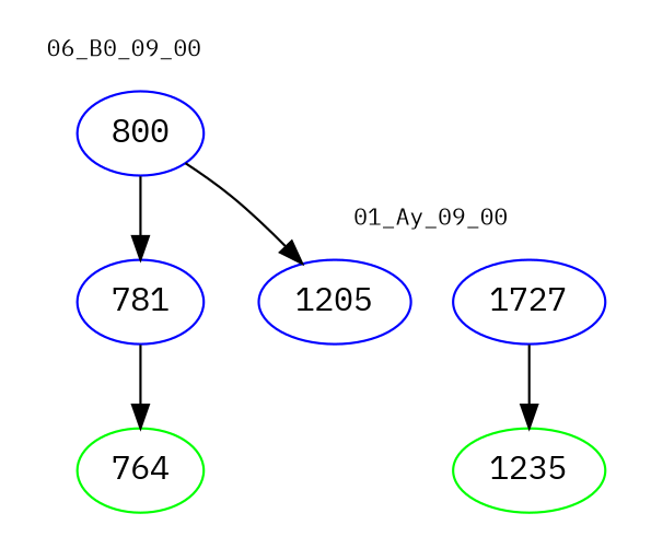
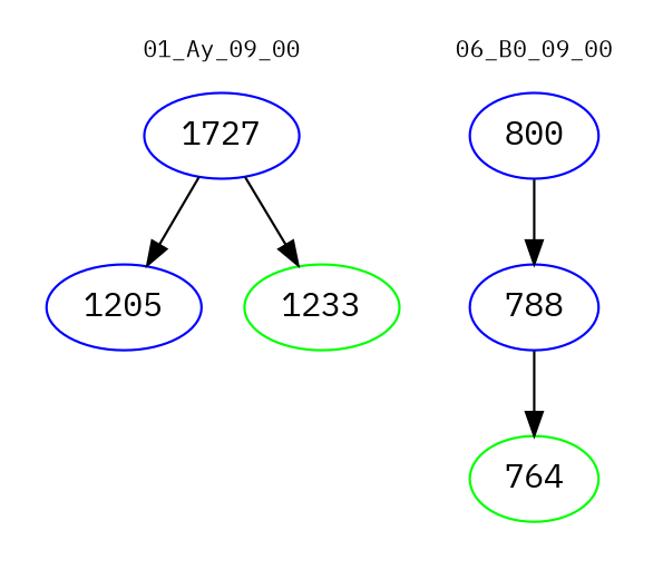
  digraph {
    fontname="IBM Plex Mono"
    node [color=blue fontname="IBM Plex Mono"]
    edge [color=black fontname="IBM Plex Mono"]
    n1 [label=1727]
    n2 [label=1205]
-   n3 [color=green label=1235]
-   n4 [label=781]
+   n3 [color=green label=1233]
+   n4 [label=788]
    n5 [color=green label=764]
    n6 [label=800]
    subgraph cluster_1 {
      color=white
      fontsize=10
      label="01_Ay_09_00"
      n1
      n2
      n3
    }
    subgraph cluster_2 {
      color=white
      fontsize=10
      label="06_B0_09_00"
      n4
      n5
      n6
    }
-   n6 -> n2
+   n1 -> n2
    n1 -> n3
    n4 -> n5
    n6 -> n4
  }
